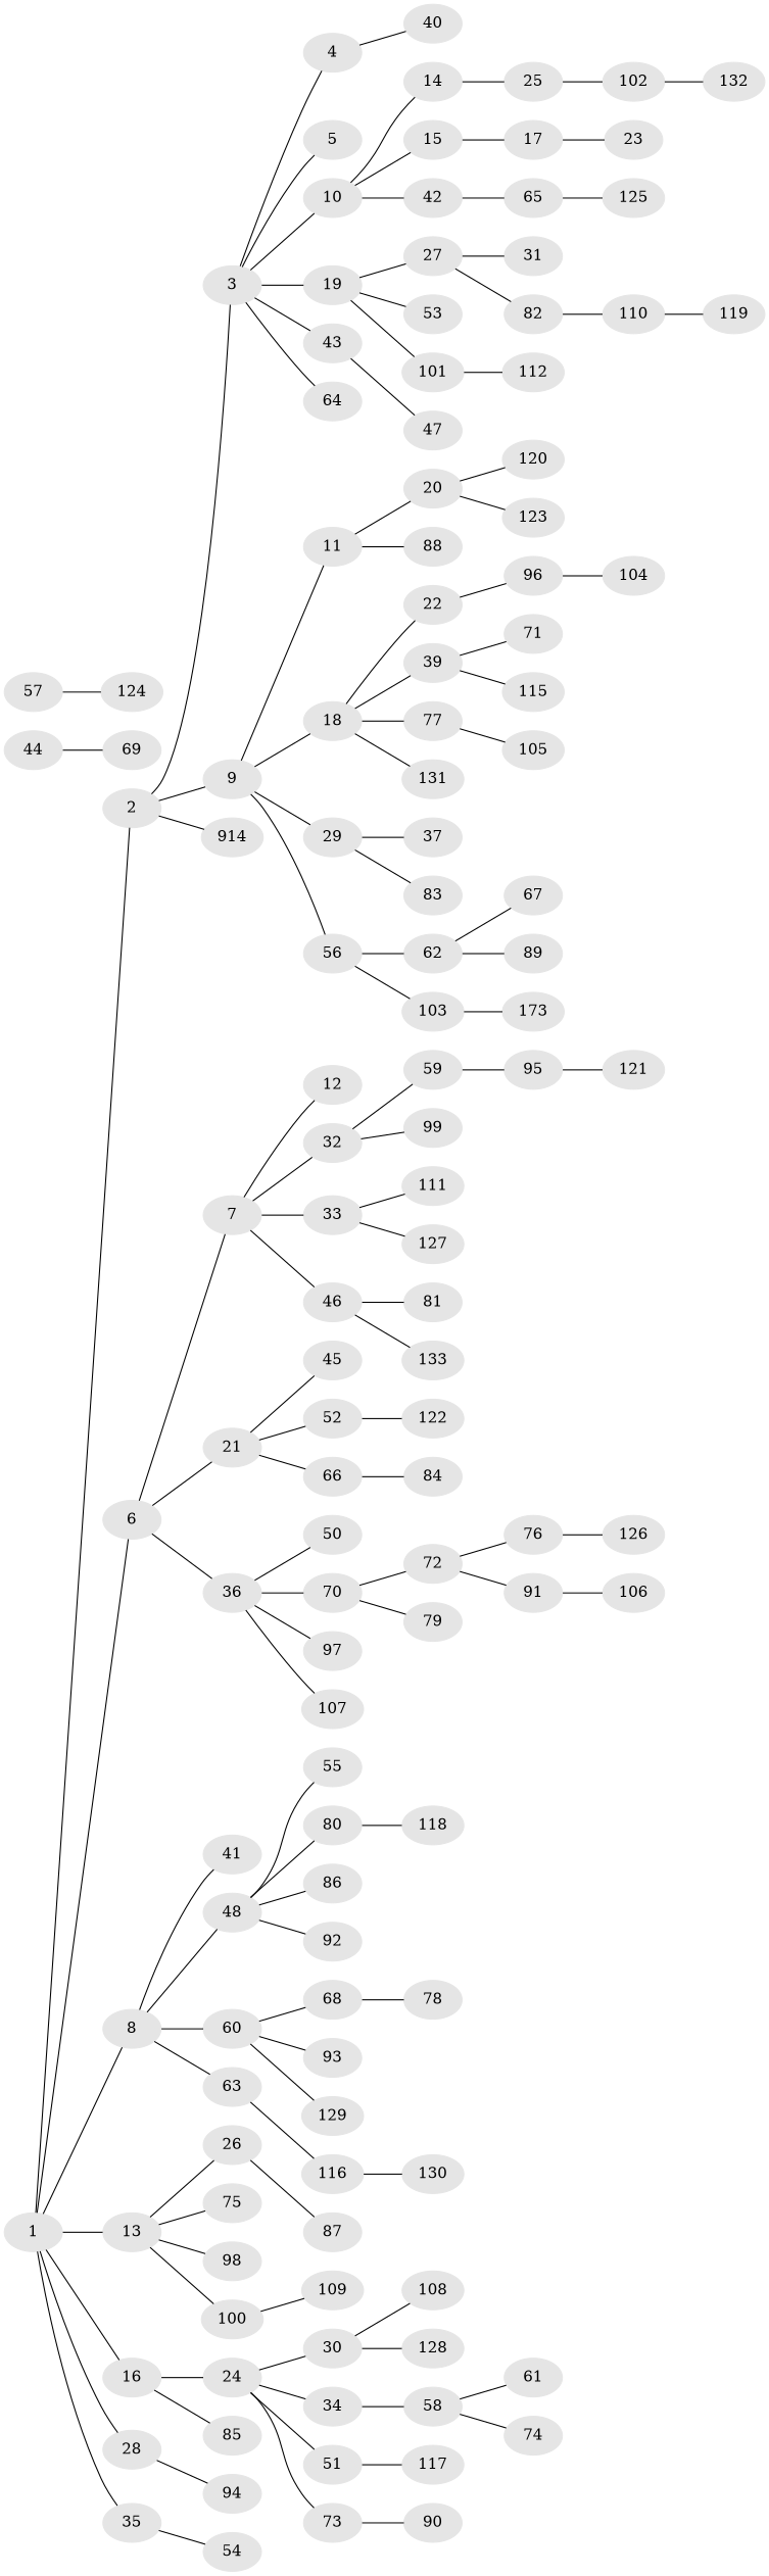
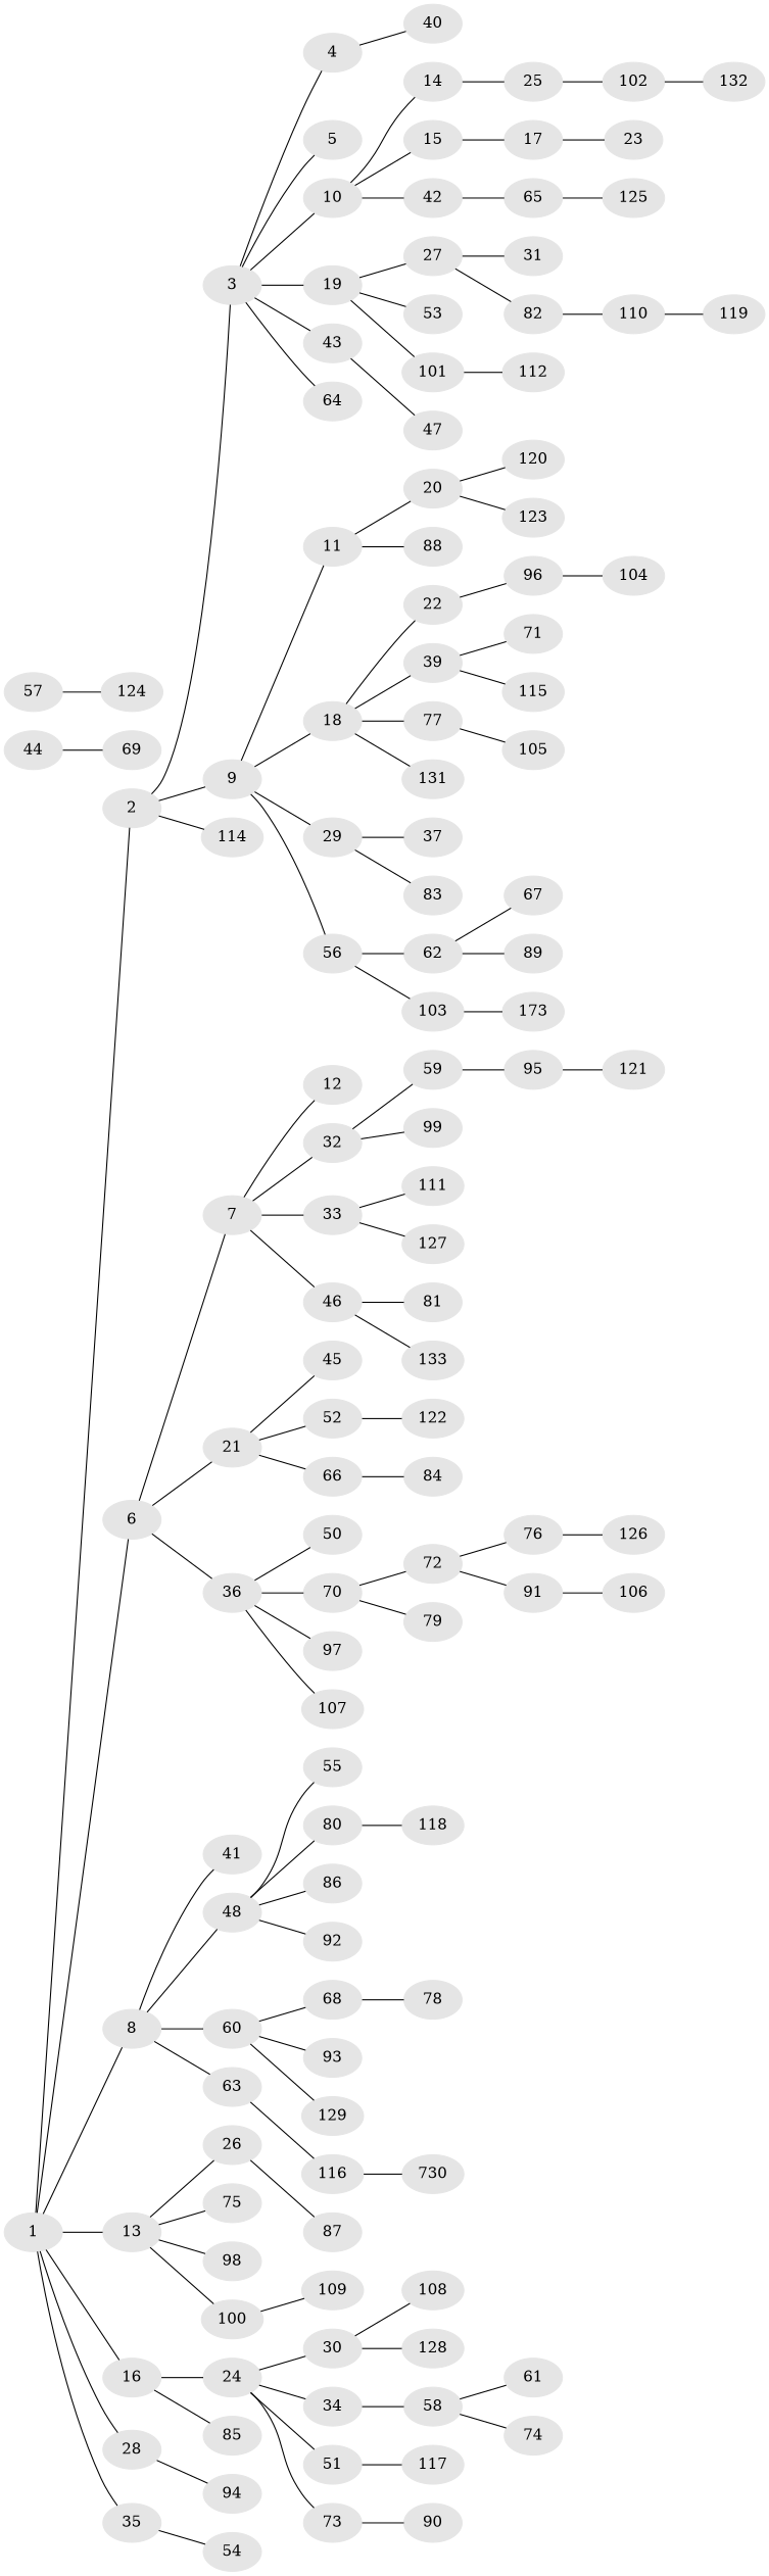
  graph {
    rankdir=LR
    node [color=gray90 style=filled]
    1
    2
    6
    8
    13
    16
    28
    35
    3
    9
-   114 [label=914]
+   114
    7
    21
    36
    41
    48
    60
    63
    26
    75
    98
    100
    24
    85
    94
    54
    4
    5
    10
    19
    43
    64
    11
    18
    29
    56
    40
    14
    15
    42
    27
    53
    101
    47
    12
    32
    33
    46
    45
    52
    66
    50
    70
    97
    107
    59
    99
    111
    127
    81
    133
    55
    80
    86
    92
    68
    93
    129
    20
    88
    22
    39
    77
    131
    37
    83
    62
    103
    25
    17
    65
    120
    123
    87
    109
    102
    23
    30
    34
    51
    73
    96
    71
    115
    105
    31
    82
    112
    122
    84
    104
    108
    128
    58
    117
    90
    132
    110
    95
    61
    74
    72
    79
    44
    69
    125
    118
    57
    124
    67
    89
    n122 [label=173]
    121
    116
    78
-   130
+   130 [label=730]
    76
    91
    126
    106
    119
    1 -- 2
    1 -- 6
    1 -- 8
    1 -- 13
    1 -- 16
    1 -- 28
    1 -- 35
    2 -- 3
    2 -- 9
    2 -- 114
    6 -- 7
    6 -- 21
    6 -- 36
    8 -- 41
    8 -- 48
    8 -- 60
    8 -- 63
    13 -- 26
    13 -- 75
    13 -- 98
    13 -- 100
    16 -- 24
    16 -- 85
    28 -- 94
    35 -- 54
    3 -- 4
    3 -- 5
    3 -- 10
    3 -- 19
    3 -- 43
    3 -- 64
    9 -- 11
    9 -- 18
    9 -- 29
    9 -- 56
    7 -- 12
    7 -- 32
    7 -- 33
    7 -- 46
    21 -- 45
    21 -- 52
    21 -- 66
    36 -- 50
    36 -- 70
    36 -- 97
    36 -- 107
    48 -- 55
    48 -- 80
    48 -- 86
    48 -- 92
    60 -- 68
    60 -- 93
    60 -- 129
    63 -- 116
    26 -- 87
    100 -- 109
    24 -- 30
    24 -- 34
    24 -- 51
    24 -- 73
    4 -- 40
    10 -- 14
    10 -- 15
    10 -- 42
    19 -- 27
    19 -- 53
    19 -- 101
    43 -- 47
    11 -- 20
    11 -- 88
    18 -- 22
    18 -- 39
    18 -- 77
    18 -- 131
    29 -- 37
    29 -- 83
    56 -- 62
    56 -- 103
    14 -- 25
    15 -- 17
    42 -- 65
    27 -- 31
    27 -- 82
    101 -- 112
    32 -- 59
    32 -- 99
    33 -- 111
    33 -- 127
    46 -- 81
    46 -- 133
    52 -- 122
    66 -- 84
    70 -- 72
    70 -- 79
    59 -- 95
    80 -- 118
    68 -- 78
    20 -- 120
    20 -- 123
    22 -- 96
    39 -- 71
    39 -- 115
    77 -- 105
    62 -- 67
    62 -- 89
    103 -- n122
    25 -- 102
    17 -- 23
    65 -- 125
    102 -- 132
    30 -- 108
    30 -- 128
    34 -- 58
    51 -- 117
    73 -- 90
    96 -- 104
    82 -- 110
    58 -- 61
    58 -- 74
    110 -- 119
    95 -- 121
    72 -- 76
    72 -- 91
    44 -- 69
    57 -- 124
    116 -- 130
    76 -- 126
    91 -- 106
  }
